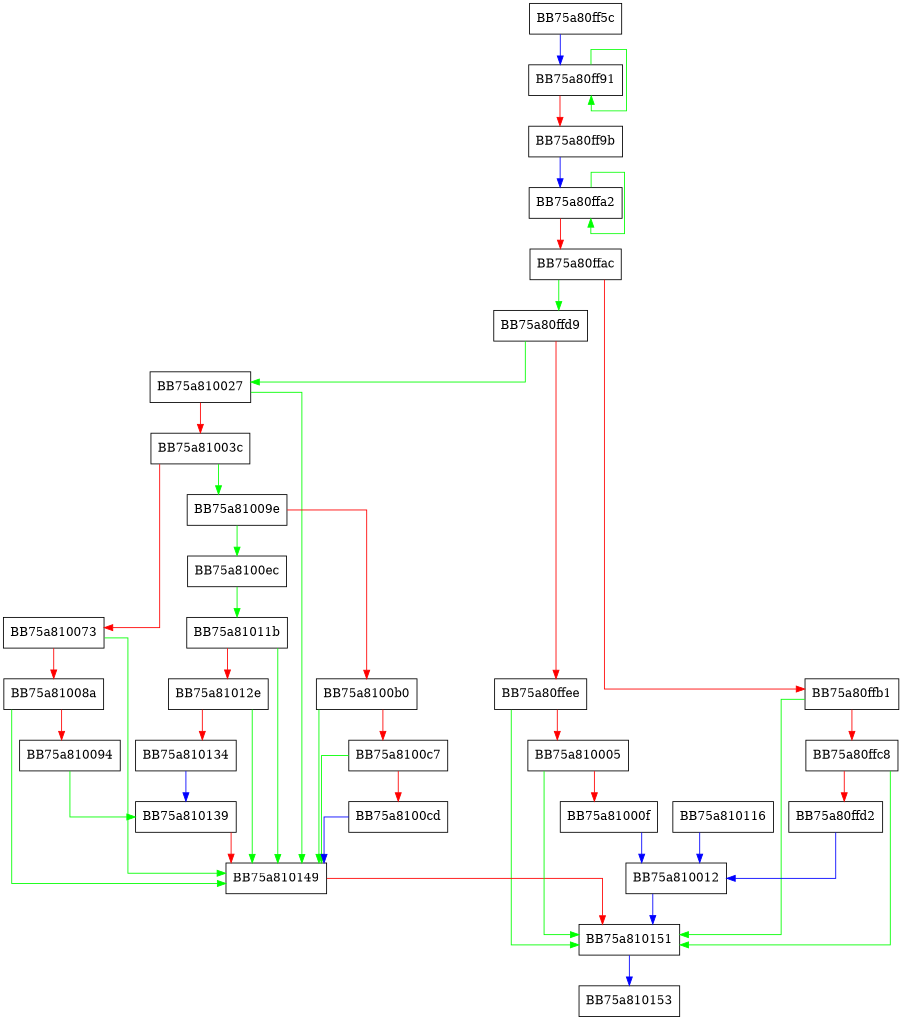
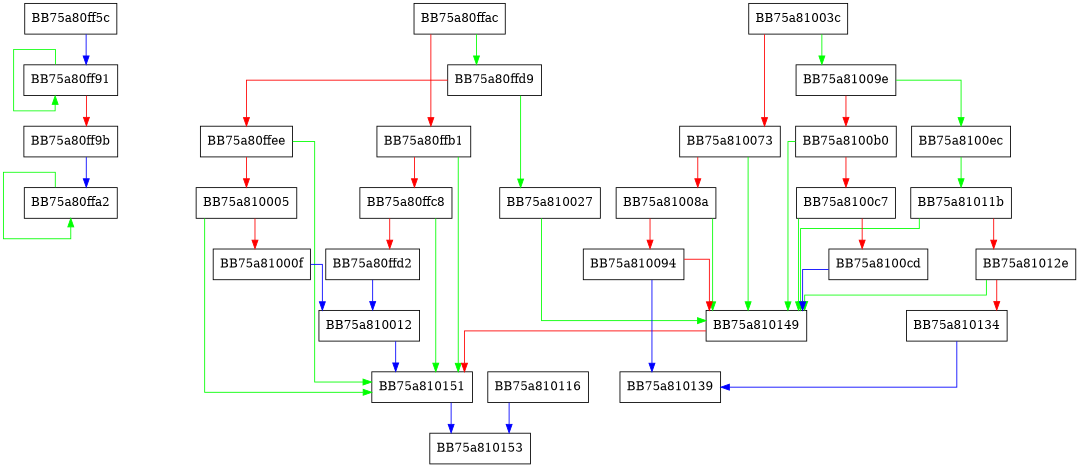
  digraph {
    splines=ortho
    node [shape=box]
    edge [color=red]
    BB75a80ff5c
    BB75a80ff91
    BB75a80ff9b
    BB75a80ffa2
    BB75a80ffac
    BB75a80ffd9
    BB75a80ffb1
    BB75a810027
    BB75a80ffee
    BB75a810151
    BB75a80ffc8
    BB75a810149
    BB75a81003c
    BB75a810005
    BB75a810153
    BB75a80ffd2
    BB75a810012
    BB75a81009e
    BB75a810073
    BB75a81000f
    BB75a8100ec
    BB75a8100b0
    BB75a81008a
    BB75a81011b
    BB75a8100c7
    BB75a810094
    BB75a810139
    BB75a81012e
    BB75a8100cd
    BB75a810134
    BB75a810116
    BB75a80ff5c -> BB75a80ff91 [color=blue]
    BB75a80ff91 -> BB75a80ff91 [color=green]
    BB75a80ff91 -> BB75a80ff9b
    BB75a80ff9b -> BB75a80ffa2 [color=blue]
    BB75a80ffa2 -> BB75a80ffa2 [color=green]
-   BB75a80ffa2 -> BB75a80ffac
    BB75a80ffac -> BB75a80ffd9 [color=green]
    BB75a80ffac -> BB75a80ffb1
    BB75a80ffd9 -> BB75a810027 [color=green]
    BB75a80ffd9 -> BB75a80ffee
    BB75a80ffb1 -> BB75a810151 [color=green]
    BB75a80ffb1 -> BB75a80ffc8
    BB75a810027 -> BB75a810149 [color=green]
-   BB75a810027 -> BB75a81003c
    BB75a80ffee -> BB75a810151 [color=green]
    BB75a80ffee -> BB75a810005
    BB75a810151 -> BB75a810153 [color=blue]
    BB75a80ffc8 -> BB75a810151 [color=green]
    BB75a80ffc8 -> BB75a80ffd2
    BB75a810149 -> BB75a810151
    BB75a81003c -> BB75a81009e [color=green]
    BB75a81003c -> BB75a810073
    BB75a810005 -> BB75a810151 [color=green]
    BB75a810005 -> BB75a81000f
    BB75a80ffd2 -> BB75a810012 [color=blue]
    BB75a810012 -> BB75a810151 [color=blue]
    BB75a81009e -> BB75a8100ec [color=green]
    BB75a81009e -> BB75a8100b0
    BB75a810073 -> BB75a810149 [color=green]
    BB75a810073 -> BB75a81008a
    BB75a81000f -> BB75a810012 [color=blue]
    BB75a8100ec -> BB75a81011b [color=green]
    BB75a8100b0 -> BB75a810149 [color=green]
    BB75a8100b0 -> BB75a8100c7
    BB75a81008a -> BB75a810149 [color=green]
    BB75a81008a -> BB75a810094
    BB75a81011b -> BB75a810149 [color=green]
    BB75a81011b -> BB75a81012e
    BB75a8100c7 -> BB75a810149 [color=green]
    BB75a8100c7 -> BB75a8100cd
-   BB75a810094 -> BB75a810139 [color=green]
-   BB75a810139 -> BB75a810149
+   BB75a810094 -> BB75a810139 [color=blue]
+   BB75a810094 -> BB75a810149
    BB75a81012e -> BB75a810149 [color=green]
    BB75a81012e -> BB75a810134
    BB75a8100cd -> BB75a810149 [color=blue]
    BB75a810134 -> BB75a810139 [color=blue]
-   BB75a810116 -> BB75a810012 [color=blue]
+   BB75a810116 -> BB75a810153 [color=blue]
  }
